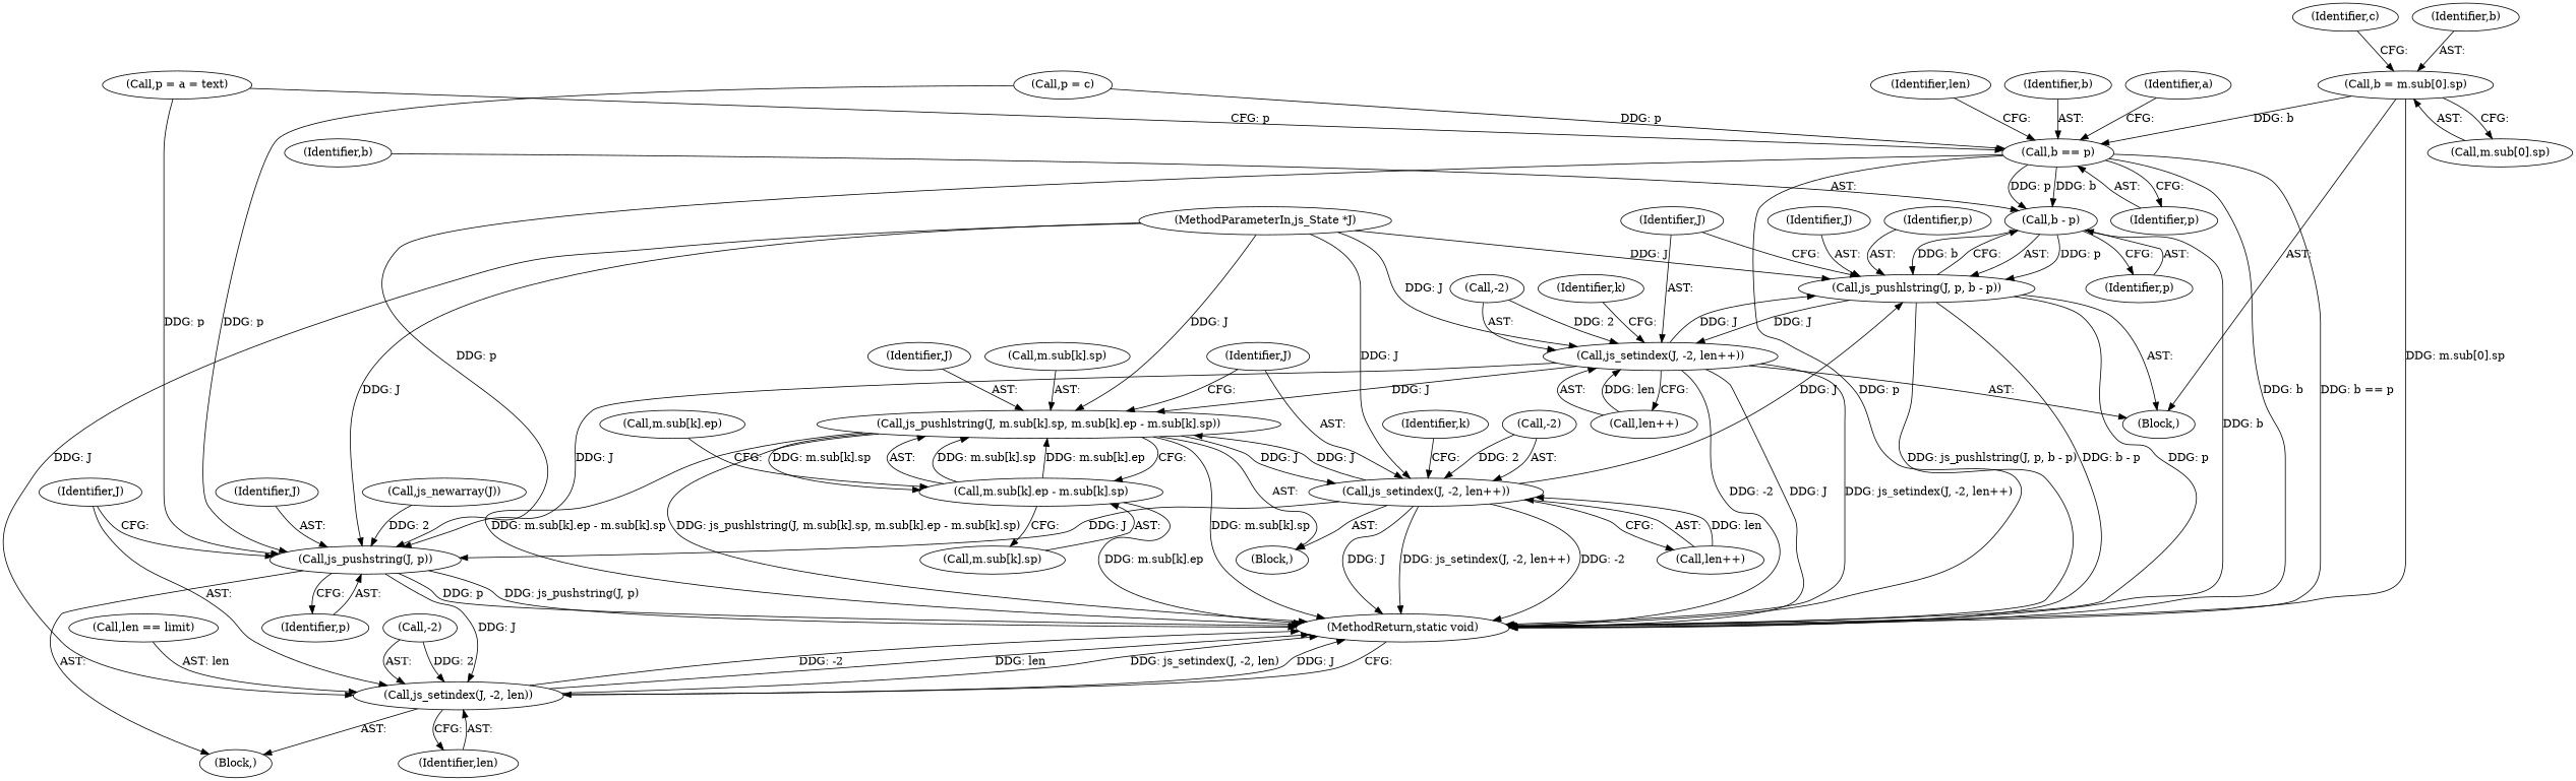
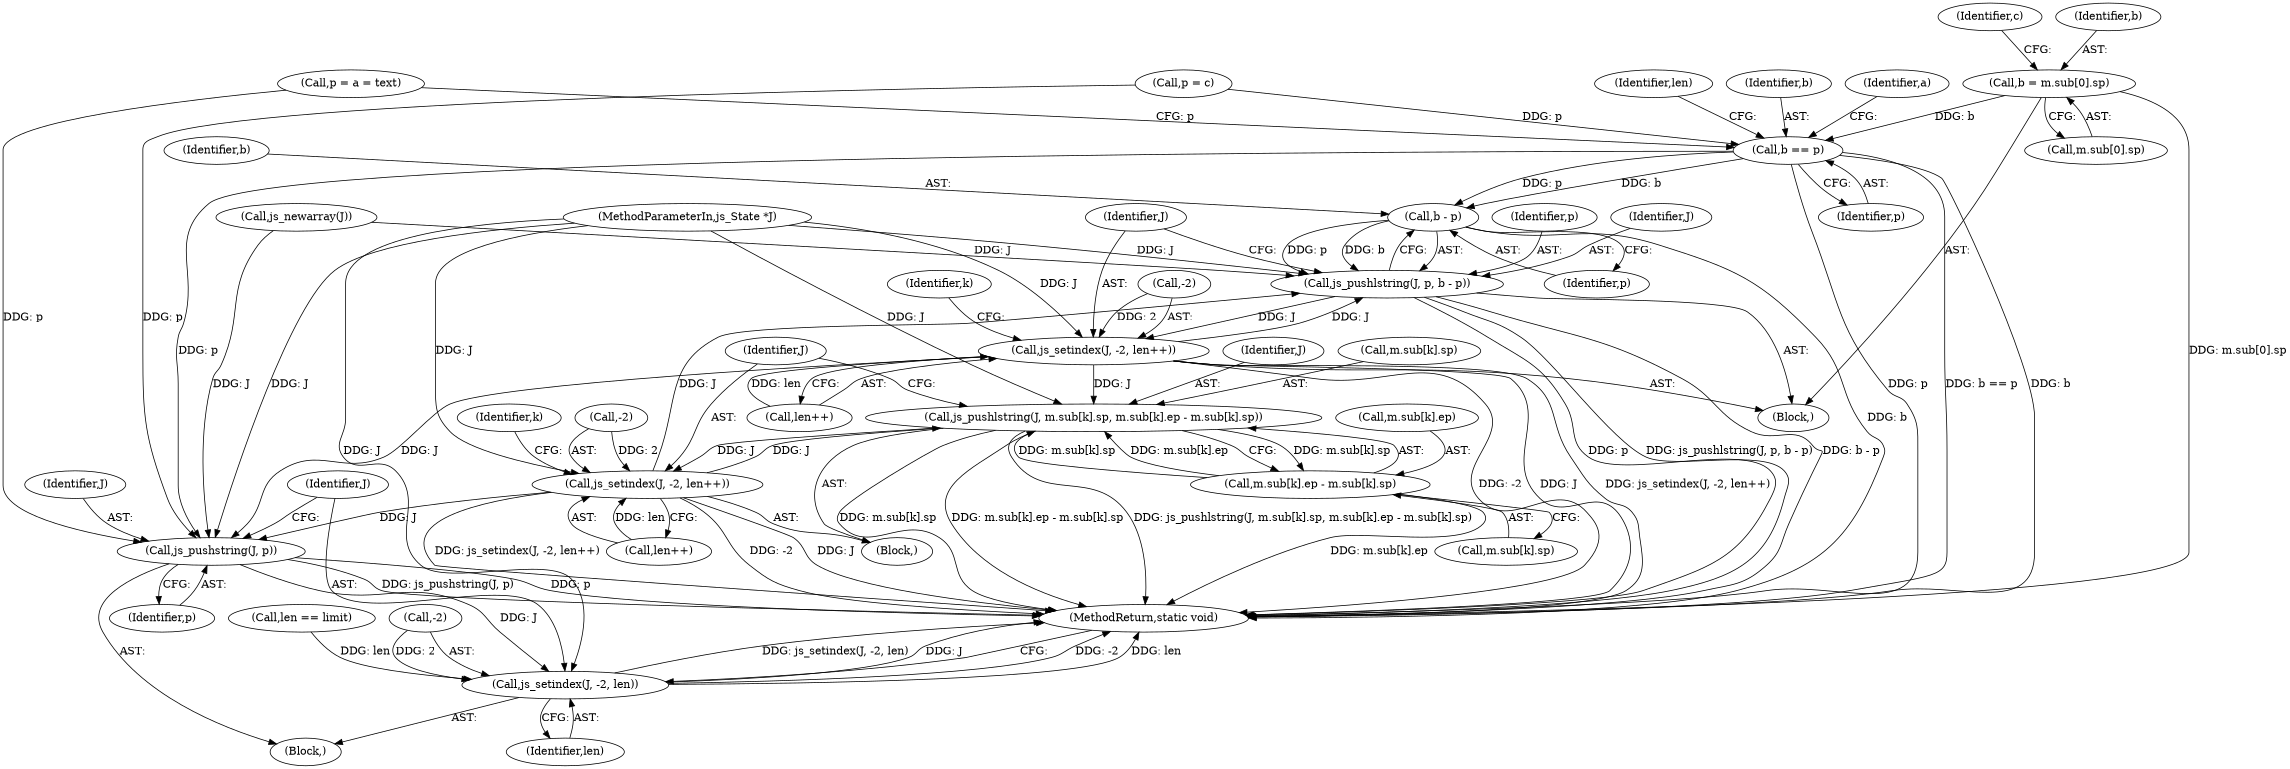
  digraph {
    n1 [label="(Call,b = m.sub[0].sp)"]
    n2 [label="(Call,b == p)"]
    n3 [label="(MethodReturn,static void)"]
    n4 [label="(Block,)"]
    n5 [label="(Call,m.sub[0].sp)"]
    n6 [label="(Call,b - p)"]
    n7 [label="(Call,js_pushstring(J, p))"]
    n8 [label="(Identifier,p)"]
    n9 [label="(Call,js_setindex(J, -2, len))"]
    n10 [label="(Call,js_pushlstring(J, p, b - p))"]
    n11 [label="(Identifier,p)"]
    n12 [label="(Identifier,p)"]
    n13 [label="(Block,)"]
    n14 [label="(Call,js_setindex(J, -2, len++))"]
    n15 [label="(Call,js_pushlstring(J, m.sub[k].sp, m.sub[k].ep - m.sub[k].sp))"]
    n16 [label="(Call,len++)"]
    n17 [label="(Call,m.sub[k].ep - m.sub[k].sp)"]
    n18 [label="(Call,js_setindex(J, -2, len++))"]
    n19 [label="(Block,)"]
    n20 [label="(Call,m.sub[k].sp)"]
    n21 [label="(Call,len++)"]
    n22 [label="(Identifier,len)"]
    n23 [label="(Identifier,len)"]
    n24 [label="(Call,m.sub[k].sp)"]
    n25 [label="(Call,p = a = text)"]
    n26 [label="(Identifier,c)"]
    n27 [label="(Identifier,b)"]
    n28 [label="(Identifier,a)"]
    n29 [label="(Identifier,b)"]
    n30 [label="(Call,m.sub[k].ep)"]
    n31 [label="(MethodParameterIn,js_State *J)"]
    n32 [label="(Call,-2)"]
    n33 [label="(Call,-2)"]
    n34 [label="(Call,-2)"]
    n35 [label="(Identifier,J)"]
    n36 [label="(Call,p = c)"]
    n37 [label="(Identifier,J)"]
    n38 [label="(Identifier,p)"]
    n39 [label="(Identifier,b)"]
    n40 [label="(Identifier,J)"]
    n41 [label="(Identifier,J)"]
    n42 [label="(Call,js_newarray(J))"]
    n43 [label="(Identifier,k)"]
    n44 [label="(Identifier,k)"]
    n45 [label="(Identifier,J)"]
    n46 [label="(Call,len == limit)"]
    n47 [label="(Identifier,J)"]
    n1 -> n2 [label="DDG: b"]
    n1 -> n3 [label="DDG: m.sub[0].sp"]
    n1 -> n4 [label="AST: "]
    n1 -> n5 [label="CFG: "]
    n2 -> n3 [label="DDG: p"]
    n2 -> n3 [label="DDG: b == p"]
    n2 -> n3 [label="DDG: b"]
    n2 -> n6 [label="DDG: b"]
    n2 -> n6 [label="DDG: p"]
    n2 -> n7 [label="DDG: p"]
    n2 -> n8 [label="CFG: "]
    n3 -> n9 [label="CFG: "]
    n5 -> n1 [label="AST: "]
    n6 -> n3 [label="DDG: b"]
    n6 -> n10 [label="AST: "]
    n6 -> n10 [label="DDG: p"]
    n6 -> n10 [label="DDG: b"]
    n6 -> n11 [label="CFG: "]
    n7 -> n3 [label="DDG: js_pushstring(J, p)"]
    n7 -> n3 [label="DDG: p"]
    n7 -> n9 [label="DDG: J"]
    n7 -> n12 [label="CFG: "]
    n7 -> n13 [label="AST: "]
    n8 -> n2 [label="AST: "]
    n9 -> n3 [label="DDG: -2"]
    n9 -> n3 [label="DDG: len"]
    n9 -> n3 [label="DDG: js_setindex(J, -2, len)"]
    n9 -> n3 [label="DDG: J"]
    n9 -> n13 [label="AST: "]
    n9 -> n22 [label="CFG: "]
    n10 -> n3 [label="DDG: p"]
    n10 -> n3 [label="DDG: js_pushlstring(J, p, b - p)"]
    n10 -> n3 [label="DDG: b - p"]
    n10 -> n4 [label="AST: "]
    n10 -> n6 [label="CFG: "]
    n10 -> n14 [label="DDG: J"]
    n11 -> n6 [label="AST: "]
    n12 -> n7 [label="AST: "]
    n14 -> n3 [label="DDG: J"]
    n14 -> n3 [label="DDG: js_setindex(J, -2, len++)"]
    n14 -> n3 [label="DDG: -2"]
    n14 -> n4 [label="AST: "]
    n14 -> n7 [label="DDG: J"]
    n14 -> n10 [label="DDG: J"]
    n14 -> n15 [label="DDG: J"]
    n14 -> n16 [label="CFG: "]
    n15 -> n3 [label="DDG: js_pushlstring(J, m.sub[k].sp, m.sub[k].ep - m.sub[k].sp)"]
    n15 -> n3 [label="DDG: m.sub[k].sp"]
    n15 -> n3 [label="DDG: m.sub[k].ep - m.sub[k].sp"]
    n15 -> n17 [label="CFG: "]
    n15 -> n17 [label="DDG: m.sub[k].sp"]
    n15 -> n18 [label="DDG: J"]
    n15 -> n19 [label="AST: "]
    n16 -> n14 [label="AST: "]
    n16 -> n14 [label="DDG: len"]
    n17 -> n3 [label="DDG: m.sub[k].ep"]
    n17 -> n15 [label="AST: "]
    n17 -> n15 [label="DDG: m.sub[k].sp"]
    n17 -> n15 [label="DDG: m.sub[k].ep"]
    n17 -> n20 [label="CFG: "]
    n18 -> n3 [label="DDG: -2"]
    n18 -> n3 [label="DDG: J"]
    n18 -> n3 [label="DDG: js_setindex(J, -2, len++)"]
    n18 -> n7 [label="DDG: J"]
    n18 -> n10 [label="DDG: J"]
    n18 -> n15 [label="DDG: J"]
    n18 -> n19 [label="AST: "]
    n18 -> n21 [label="CFG: "]
    n20 -> n17 [label="AST: "]
    n21 -> n18 [label="AST: "]
    n21 -> n18 [label="DDG: len"]
    n22 -> n9 [label="AST: "]
    n23 -> n2 [label="CFG: "]
    n24 -> n15 [label="AST: "]
    n25 -> n2 [label="CFG: p"]
    n25 -> n7 [label="DDG: p"]
    n26 -> n1 [label="CFG: "]
    n27 -> n2 [label="AST: "]
    n28 -> n2 [label="CFG: "]
    n29 -> n6 [label="AST: "]
-   n30 -> n17 [label="CFG: "]
+   n30 -> n17 [label="AST: "]
    n31 -> n7 [label="DDG: J"]
    n31 -> n9 [label="DDG: J"]
    n31 -> n10 [label="DDG: J"]
    n31 -> n14 [label="DDG: J"]
    n31 -> n15 [label="DDG: J"]
    n31 -> n18 [label="DDG: J"]
    n32 -> n18 [label="AST: "]
    n32 -> n18 [label="DDG: 2"]
    n33 -> n9 [label="AST: "]
    n33 -> n9 [label="DDG: 2"]
    n34 -> n14 [label="AST: "]
    n34 -> n14 [label="DDG: 2"]
    n35 -> n15 [label="CFG: "]
    n35 -> n18 [label="AST: "]
    n36 -> n2 [label="DDG: p"]
    n36 -> n7 [label="DDG: p"]
    n37 -> n7 [label="AST: "]
    n38 -> n10 [label="AST: "]
    n39 -> n1 [label="AST: "]
    n40 -> n10 [label="AST: "]
    n41 -> n10 [label="CFG: "]
    n41 -> n14 [label="AST: "]
-   n42 -> n7 [label="DDG: 2"]
+   n42 -> n7 [label="DDG: J"]
+   n42 -> n10 [label="DDG: J"]
    n43 -> n14 [label="CFG: "]
    n44 -> n18 [label="CFG: "]
    n45 -> n15 [label="AST: "]
-   n46 -> n9 [label="AST: len"]
+   n46 -> n9 [label="DDG: len"]
    n47 -> n7 [label="CFG: "]
    n47 -> n9 [label="AST: "]
  }
